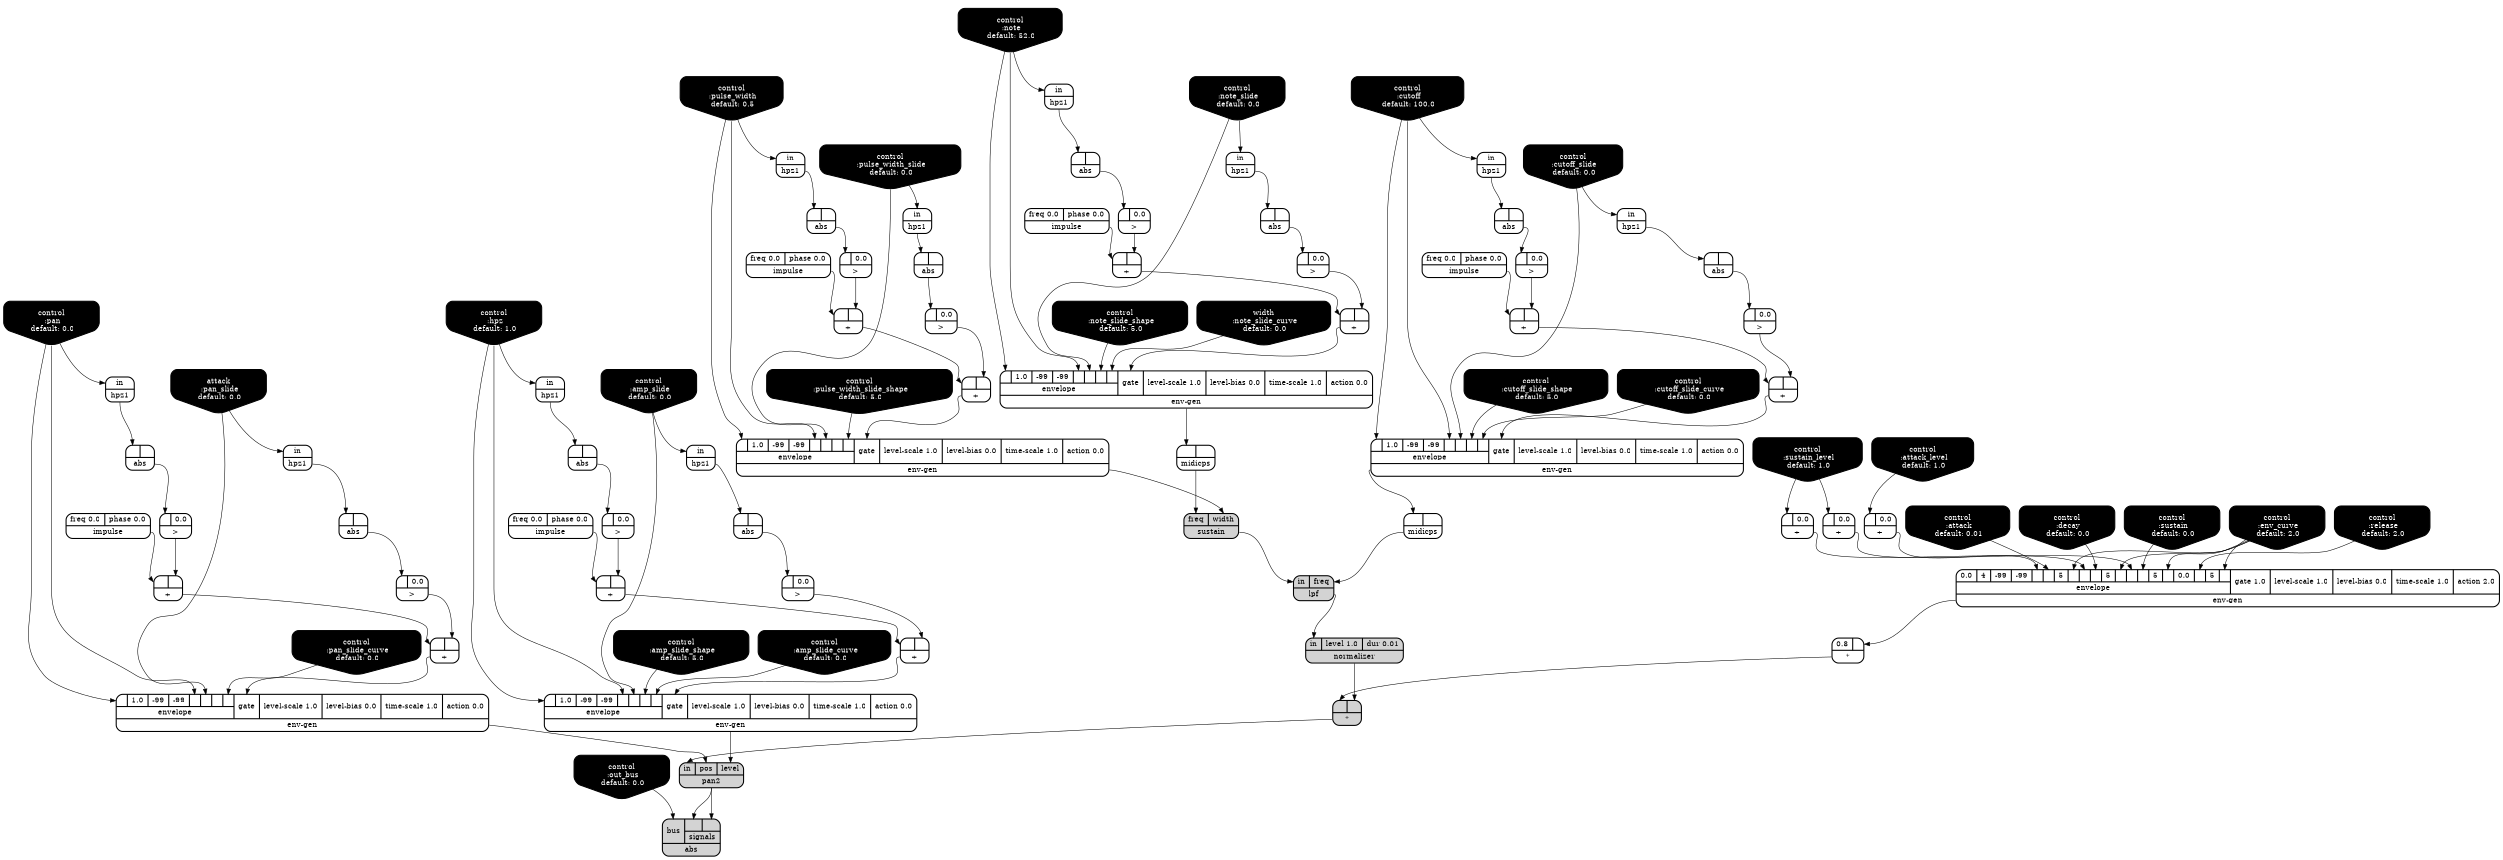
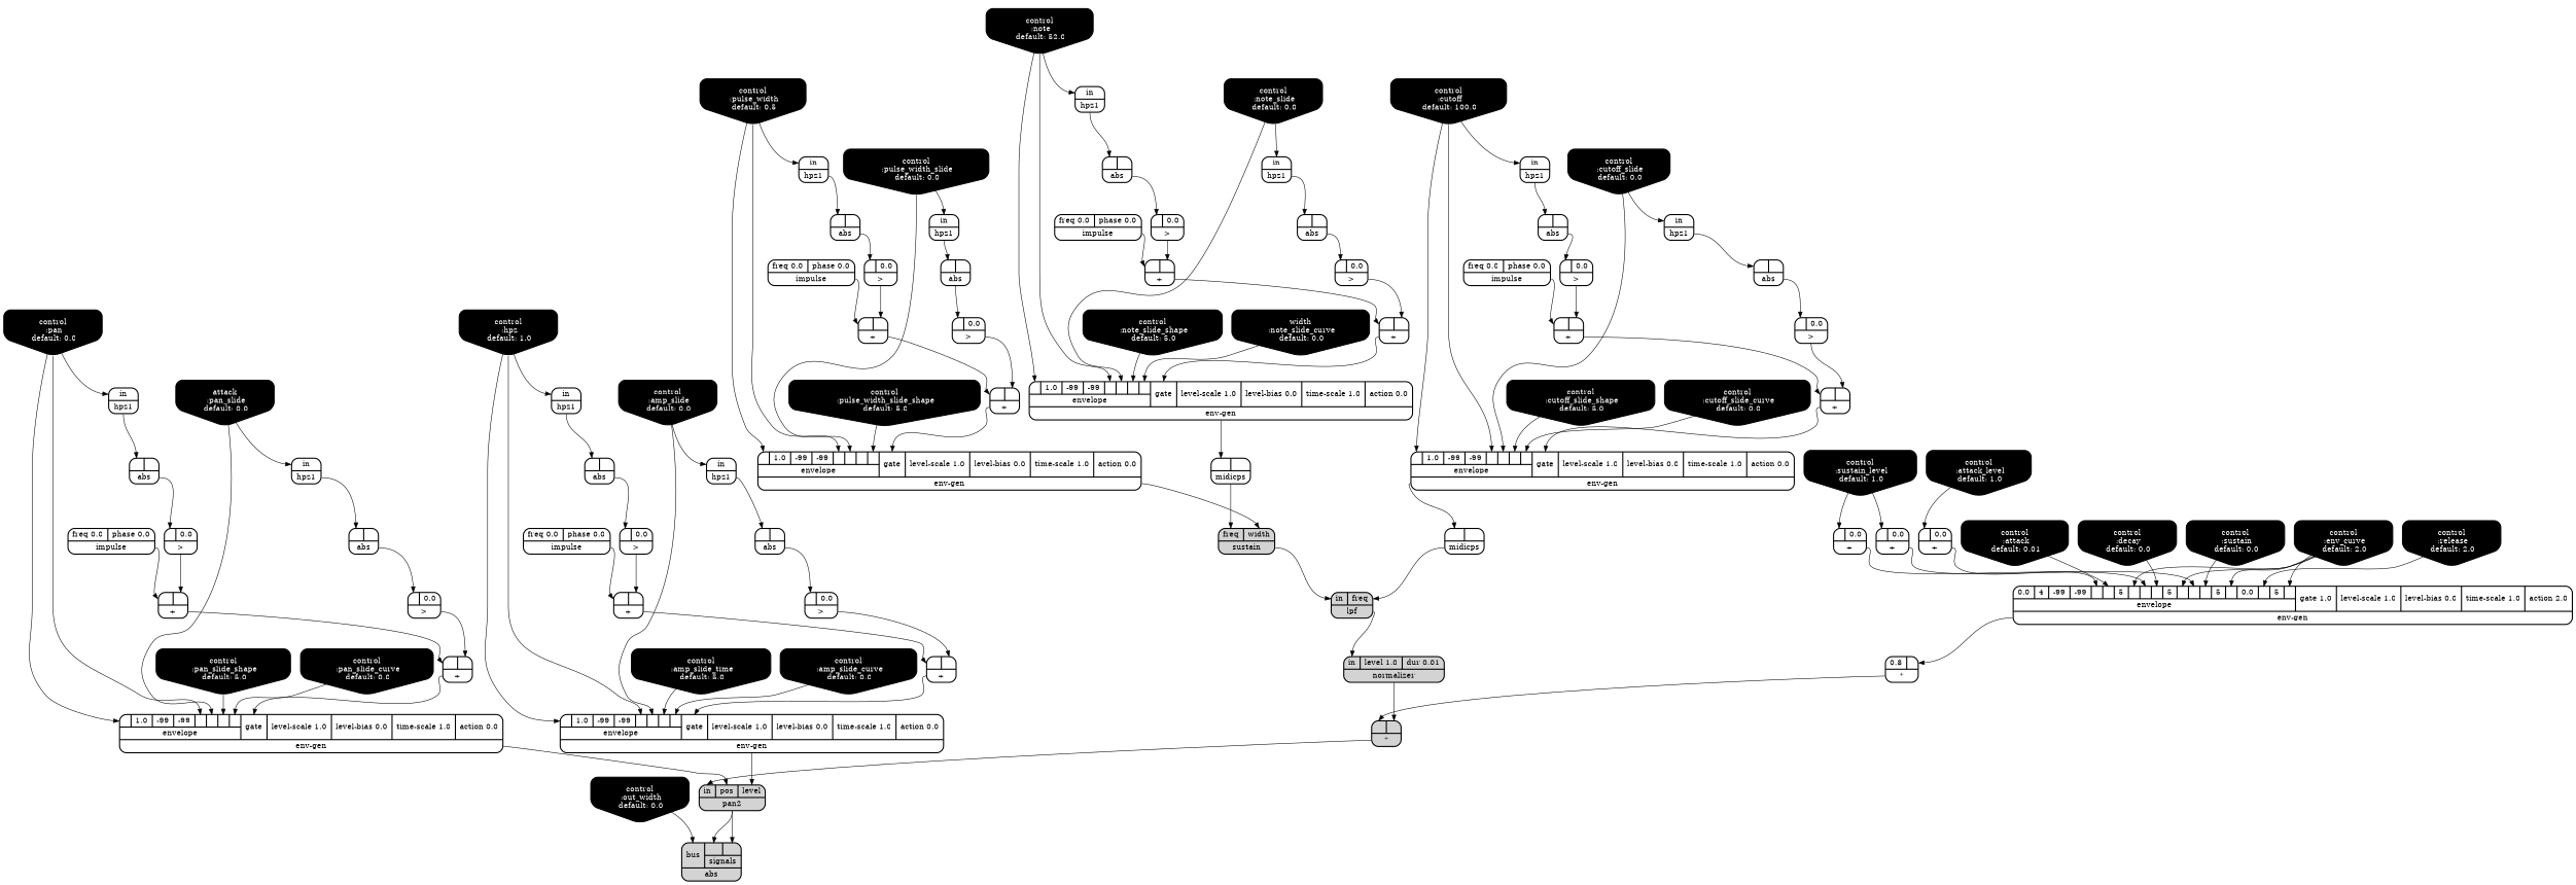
  digraph {
    node [rankdir=LR shape=record style="bold, rounded"]
    edge [headport=a tailport=__UG_NAME__]
    n1 [label="{{ <a> 0.8|<b> } |<__UG_NAME__>* }"]
    n2 [label="{{ <a> |<b> } |<__UG_NAME__>* }" style="filled, bold, rounded"]
    n3 [label="{{ <in> in|<pos> pos|<level> level} |<__UG_NAME__>pan2 }" style="filled, bold, rounded"]
    n4 [label="{{ <bus> bus|{{<signals___pan2___0>|<signals___pan2___1>}|signals}} |<__UG_NAME__>abs }" style="filled, bold, rounded"]
    n5 [label="{{ <a> |<b> } |<__UG_NAME__>+ }"]
    n6 [label="{{ <a> |<b> } |<__UG_NAME__>+ }"]
    n7 [label="{{ {{<envelope___control___0>|1.0|-99|-99|<envelope___control___4>|<envelope___control___5>|<envelope___control___6>|<envelope___control___7>}|envelope}|<gate> gate|<level____scale> level-scale 1.0|<level____bias> level-bias 0.0|<time____scale> time-scale 1.0|<action> action 0.0} |<__UG_NAME__>env-gen }"]
    n8 [label="{{ <freq> freq|<width> width} |<__UG_NAME__>sustain }" style="filled, bold, rounded"]
    n9 [label="{{ <a> |<b> 0.0} |<__UG_NAME__>+ }"]
    n10 [label="{{ {{0.0|4|-99|-99|<envelope___binary____op____u____gen___4>|<envelope___control___5>|5|<envelope___control___7>|<envelope___binary____op____u____gen___8>|<envelope___control___9>|5|<envelope___control___11>|<envelope___binary____op____u____gen___12>|<envelope___control___13>|5|<envelope___control___15>|0.0|<envelope___control___17>|5|<envelope___control___19>}|envelope}|<gate> gate 1.0|<level____scale> level-scale 1.0|<level____bias> level-bias 0.0|<time____scale> time-scale 1.0|<action> action 2.0} |<__UG_NAME__>env-gen }"]
    n11 [label="{{ <a> |<b> 0.0} |<__UG_NAME__>+ }"]
    n12 [label="{{ <a> |<b> 0.0} |<__UG_NAME__>+ }"]
    n13 [label="{{ <a> |<b> } |<__UG_NAME__>+ }"]
    n14 [label="{{ <a> |<b> } |<__UG_NAME__>+ }"]
    n15 [label="{{ {{<envelope___control___0>|1.0|-99|-99|<envelope___control___4>|<envelope___control___5>|<envelope___control___6>|<envelope___control___7>}|envelope}|<gate> gate|<level____scale> level-scale 1.0|<level____bias> level-bias 0.0|<time____scale> time-scale 1.0|<action> action 0.0} |<__UG_NAME__>env-gen }"]
    n16 [label="{{ <a> |<b> } |<__UG_NAME__>+ }"]
    n17 [label="{{ <a> |<b> } |<__UG_NAME__>+ }"]
    n18 [label="{{ {{<envelope___control___0>|1.0|-99|-99|<envelope___control___4>|<envelope___control___5>|<envelope___control___6>|<envelope___control___7>}|envelope}|<gate> gate|<level____scale> level-scale 1.0|<level____bias> level-bias 0.0|<time____scale> time-scale 1.0|<action> action 0.0} |<__UG_NAME__>env-gen }"]
    n19 [label="{{ <a> |<b> } |<__UG_NAME__>+ }"]
    n20 [label="{{ <a> |<b> } |<__UG_NAME__>+ }"]
    n21 [label="{{ {{<envelope___control___0>|1.0|-99|-99|<envelope___control___4>|<envelope___control___5>|<envelope___control___6>|<envelope___control___7>}|envelope}|<gate> gate|<level____scale> level-scale 1.0|<level____bias> level-bias 0.0|<time____scale> time-scale 1.0|<action> action 0.0} |<__UG_NAME__>env-gen }"]
    n22 [label="{{ <a> |<b> } |<__UG_NAME__>midicps }"]
    n23 [label="{{ <a> |<b> } |<__UG_NAME__>+ }"]
    n24 [label="{{ <a> |<b> } |<__UG_NAME__>+ }"]
    n25 [label="{{ {{<envelope___control___0>|1.0|-99|-99|<envelope___control___4>|<envelope___control___5>|<envelope___control___6>|<envelope___control___7>}|envelope}|<gate> gate|<level____scale> level-scale 1.0|<level____bias> level-bias 0.0|<time____scale> time-scale 1.0|<action> action 0.0} |<__UG_NAME__>env-gen }"]
    n26 [label="{{ <a> |<b> } |<__UG_NAME__>midicps }"]
    n27 [label="{{ <a> |<b> 0.0} |<__UG_NAME__>\> }"]
    n28 [label="{{ <a> |<b> 0.0} |<__UG_NAME__>\> }"]
    n29 [label="{{ <a> |<b> 0.0} |<__UG_NAME__>\> }"]
    n30 [label="{{ <a> |<b> 0.0} |<__UG_NAME__>\> }"]
    n31 [label="{{ <a> |<b> 0.0} |<__UG_NAME__>\> }"]
    n32 [label="{{ <a> |<b> 0.0} |<__UG_NAME__>\> }"]
    n33 [label="{{ <a> |<b> 0.0} |<__UG_NAME__>\> }"]
    n34 [label="{{ <a> |<b> 0.0} |<__UG_NAME__>\> }"]
    n35 [label="{{ <a> |<b> 0.0} |<__UG_NAME__>\> }"]
    n36 [label="{{ <a> |<b> 0.0} |<__UG_NAME__>\> }"]
    n37 [label="{{ <a> |<b> } |<__UG_NAME__>abs }"]
    n38 [label="{{ <a> |<b> } |<__UG_NAME__>abs }"]
    n39 [label="{{ <a> |<b> } |<__UG_NAME__>abs }"]
    n40 [label="{{ <a> |<b> } |<__UG_NAME__>abs }"]
    n41 [label="{{ <a> |<b> } |<__UG_NAME__>abs }"]
    n42 [label="{{ <a> |<b> } |<__UG_NAME__>abs }"]
    n43 [label="{{ <a> |<b> } |<__UG_NAME__>abs }"]
    n44 [label="{{ <a> |<b> } |<__UG_NAME__>abs }"]
    n45 [label="{{ <a> |<b> } |<__UG_NAME__>abs }"]
    n46 [label="{{ <a> |<b> } |<__UG_NAME__>abs }"]
    n47 [fillcolor=black fontcolor=white label="control\n :note\n default: 52.0" shape=invhouse style="rounded, filled, bold" rankdir=""]
    n48 [label="{{ <in> in} |<__UG_NAME__>hpz1 }"]
    n49 [fillcolor=black fontcolor=white label="control\n :note_slide\n default: 0.0" shape=invhouse style="rounded, filled, bold" rankdir=""]
    n50 [label="{{ <in> in} |<__UG_NAME__>hpz1 }"]
    n51 [fillcolor=black fontcolor=white label="control\n :note_slide_shape\n default: 5.0" shape=invhouse style="rounded, filled, bold" rankdir=""]
    n52 [fillcolor=black fontcolor=white label="width\n :note_slide_curve\n default: 0.0" shape=invhouse style="rounded, filled, bold" rankdir=""]
    n53 [fillcolor=black fontcolor=white label="control\n :hpz\n default: 1.0" shape=invhouse style="rounded, filled, bold" rankdir=""]
    n54 [label="{{ <in> in} |<__UG_NAME__>hpz1 }"]
    n55 [fillcolor=black fontcolor=white label="control\n :amp_slide\n default: 0.0" shape=invhouse style="rounded, filled, bold" rankdir=""]
    n56 [label="{{ <in> in} |<__UG_NAME__>hpz1 }"]
-   n57 [fillcolor=black fontcolor=white label="control\n :amp_slide_shape\n default: 5.0" shape=invhouse style="rounded, filled, bold" rankdir=""]
+   n57 [fillcolor=black fontcolor=white label="control\n :amp_slide_time\n default: 5.0" shape=invhouse style="rounded, filled, bold" rankdir=""]
    n58 [fillcolor=black fontcolor=white label="control\n :amp_slide_curve\n default: 0.0" shape=invhouse style="rounded, filled, bold" rankdir=""]
    n59 [fillcolor=black fontcolor=white label="control\n :pan\n default: 0.0" shape=invhouse style="rounded, filled, bold" rankdir=""]
    n60 [label="{{ <in> in} |<__UG_NAME__>hpz1 }"]
    n61 [fillcolor=black fontcolor=white label="attack\n :pan_slide\n default: 0.0" shape=invhouse style="rounded, filled, bold" rankdir=""]
    n62 [label="{{ <in> in} |<__UG_NAME__>hpz1 }"]
+   n63 [fillcolor=black fontcolor=white label="control\n :pan_slide_shape\n default: 5.0" shape=invhouse style="rounded, filled, bold" rankdir=""]
    n64 [fillcolor=black fontcolor=white label="control\n :pan_slide_curve\n default: 0.0" shape=invhouse style="rounded, filled, bold" rankdir=""]
    n65 [fillcolor=black fontcolor=white label="control\n :attack\n default: 0.01" shape=invhouse style="rounded, filled, bold" rankdir=""]
    n66 [fillcolor=black fontcolor=white label="control\n :decay\n default: 0.0" shape=invhouse style="rounded, filled, bold" rankdir=""]
    n67 [fillcolor=black fontcolor=white label="control\n :sustain\n default: 0.0" shape=invhouse style="rounded, filled, bold" rankdir=""]
    n68 [fillcolor=black fontcolor=white label="control\n :release\n default: 2.0" shape=invhouse style="rounded, filled, bold" rankdir=""]
    n69 [fillcolor=black fontcolor=white label="control\n :attack_level\n default: 1.0" shape=invhouse style="rounded, filled, bold" rankdir=""]
    n70 [fillcolor=black fontcolor=white label="control\n :sustain_level\n default: 1.0" shape=invhouse style="rounded, filled, bold" rankdir=""]
    n71 [fillcolor=black fontcolor=white label="control\n :env_curve\n default: 2.0" shape=invhouse style="rounded, filled, bold" rankdir=""]
    n72 [fillcolor=black fontcolor=white label="control\n :cutoff\n default: 100.0" shape=invhouse style="rounded, filled, bold" rankdir=""]
    n73 [label="{{ <in> in} |<__UG_NAME__>hpz1 }"]
    n74 [fillcolor=black fontcolor=white label="control\n :cutoff_slide\n default: 0.0" shape=invhouse style="rounded, filled, bold" rankdir=""]
    n75 [label="{{ <in> in} |<__UG_NAME__>hpz1 }"]
    n76 [fillcolor=black fontcolor=white label="control\n :cutoff_slide_shape\n default: 5.0" shape=invhouse style="rounded, filled, bold" rankdir=""]
    n77 [fillcolor=black fontcolor=white label="control\n :cutoff_slide_curve\n default: 0.0" shape=invhouse style="rounded, filled, bold" rankdir=""]
    n78 [fillcolor=black fontcolor=white label="control\n :pulse_width\n default: 0.5" shape=invhouse style="rounded, filled, bold" rankdir=""]
    n79 [label="{{ <in> in} |<__UG_NAME__>hpz1 }"]
    n80 [fillcolor=black fontcolor=white label="control\n :pulse_width_slide\n default: 0.0" shape=invhouse style="rounded, filled, bold" rankdir=""]
    n81 [label="{{ <in> in} |<__UG_NAME__>hpz1 }"]
    n82 [fillcolor=black fontcolor=white label="control\n :pulse_width_slide_shape\n default: 5.0" shape=invhouse style="rounded, filled, bold" rankdir=""]
-   n83 [fillcolor=black fontcolor=white label="control\n :out_bus\n default: 0.0" shape=invhouse style="rounded, filled, bold" rankdir=""]
+   n83 [fillcolor=black fontcolor=white label="control\n :out_width\n default: 0.0" shape=invhouse style="rounded, filled, bold" rankdir=""]
    n84 [label="{{ <in> in|<freq> freq} |<__UG_NAME__>lpf }" style="filled, bold, rounded"]
    n85 [label="{{ <freq> freq 0.0|<phase> phase 0.0} |<__UG_NAME__>impulse }"]
    n86 [label="{{ <freq> freq 0.0|<phase> phase 0.0} |<__UG_NAME__>impulse }"]
    n87 [label="{{ <freq> freq 0.0|<phase> phase 0.0} |<__UG_NAME__>impulse }"]
    n88 [label="{{ <freq> freq 0.0|<phase> phase 0.0} |<__UG_NAME__>impulse }"]
    n89 [label="{{ <freq> freq 0.0|<phase> phase 0.0} |<__UG_NAME__>impulse }"]
    n90 [label="{{ <in> in|<level> level 1.0|<dur> dur 0.01} |<__UG_NAME__>normalizer }" style="filled, bold, rounded"]
    n1 -> n2
    n2 -> n3 [headport=in]
    n3 -> n4 [headport=signals___pan2___0]
    n3 -> n4 [headport=signals___pan2___1]
    n5 -> n6
    n6 -> n7 [headport=gate]
    n7 -> n8 [headport=width]
    n8 -> n84 [headport=in]
    n9 -> n10 [headport=envelope___binary____op____u____gen___12]
    n10 -> n1 [headport=b]
    n11 -> n10 [headport=envelope___binary____op____u____gen___4]
    n12 -> n10 [headport=envelope___binary____op____u____gen___8]
    n13 -> n14
    n14 -> n15 [headport=gate]
    n15 -> n3 [headport=pos]
    n16 -> n17
    n17 -> n18 [headport=gate]
    n18 -> n3 [headport=level]
    n19 -> n20
    n20 -> n21 [headport=gate]
    n21 -> n22
    n22 -> n8 [headport=freq]
    n23 -> n24
    n24 -> n25 [headport=gate]
    n25 -> n26
    n26 -> n84 [headport=freq]
    n27 -> n5 [headport=b]
    n28 -> n6 [headport=b]
    n29 -> n13 [headport=b]
    n30 -> n14 [headport=b]
    n31 -> n24 [headport=b]
    n32 -> n16 [headport=b]
    n33 -> n17 [headport=b]
    n34 -> n19 [headport=b]
    n35 -> n20 [headport=b]
    n36 -> n23 [headport=b]
    n37 -> n27
    n38 -> n28
    n39 -> n29
    n40 -> n30
    n41 -> n31
    n42 -> n32
    n43 -> n33
    n44 -> n34
    n45 -> n35
    n46 -> n36
    n47 -> n21 [headport=envelope___control___0]
    n47 -> n21 [headport=envelope___control___4]
    n47 -> n48 [headport=in]
    n48 -> n44
    n49 -> n21 [headport=envelope___control___5]
    n49 -> n50 [headport=in]
    n50 -> n45
    n51 -> n21 [headport=envelope___control___6]
    n52 -> n21 [headport=envelope___control___7]
    n53 -> n18 [headport=envelope___control___0]
    n53 -> n18 [headport=envelope___control___4]
    n53 -> n54 [headport=in]
    n54 -> n42
    n55 -> n18 [headport=envelope___control___5]
    n55 -> n56 [headport=in]
    n56 -> n43
    n57 -> n18 [headport=envelope___control___6]
    n58 -> n18 [headport=envelope___control___7]
    n59 -> n15 [headport=envelope___control___0]
    n59 -> n15 [headport=envelope___control___4]
    n59 -> n60 [headport=in]
    n60 -> n39
    n61 -> n15 [headport=envelope___control___5]
    n61 -> n62 [headport=in]
    n62 -> n40
+   n63 -> n15 [headport=envelope___control___6]
    n64 -> n15 [headport=envelope___control___7]
    n65 -> n10 [headport=envelope___control___5]
    n66 -> n10 [headport=envelope___control___9]
    n67 -> n10 [headport=envelope___control___13]
    n68 -> n10 [headport=envelope___control___17]
    n69 -> n11
    n70 -> n9
    n70 -> n12
    n71 -> n10 [headport=envelope___control___7]
    n71 -> n10 [headport=envelope___control___11]
    n71 -> n10 [headport=envelope___control___15]
    n71 -> n10 [headport=envelope___control___19]
    n72 -> n25 [headport=envelope___control___0]
    n72 -> n25 [headport=envelope___control___4]
    n72 -> n73 [headport=in]
    n73 -> n46
    n74 -> n25 [headport=envelope___control___5]
    n74 -> n75 [headport=in]
    n75 -> n41
    n76 -> n25 [headport=envelope___control___6]
    n77 -> n25 [headport=envelope___control___7]
    n78 -> n7 [headport=envelope___control___0]
    n78 -> n7 [headport=envelope___control___4]
    n78 -> n79 [headport=in]
    n79 -> n37
    n80 -> n7 [headport=envelope___control___5]
    n80 -> n81 [headport=in]
    n81 -> n38
    n82 -> n7 [headport=envelope___control___7]
    n83 -> n4 [headport=bus]
    n84 -> n90 [headport=in]
    n85 -> n5
    n86 -> n13
    n87 -> n16
    n88 -> n19
    n89 -> n23
    n90 -> n2 [headport=b]
  }
